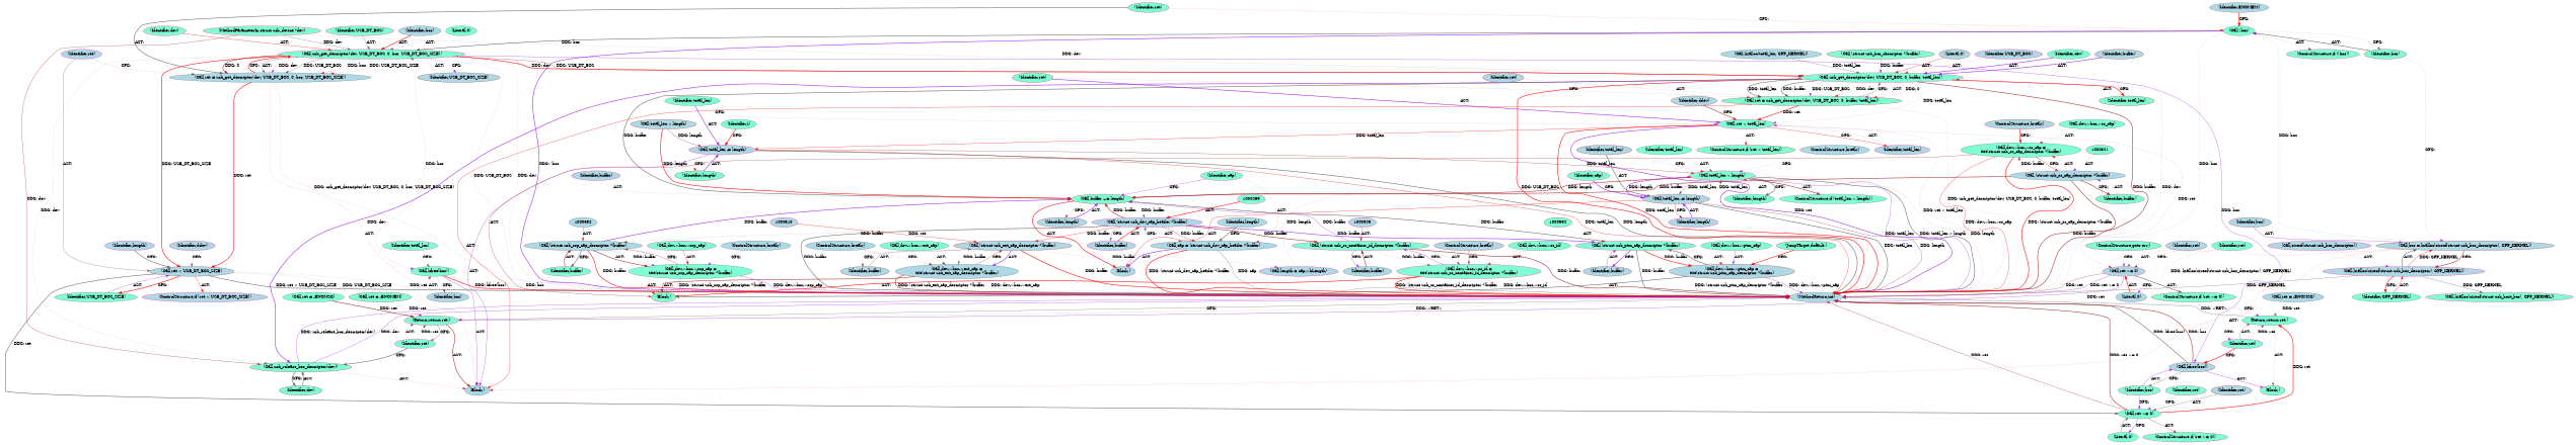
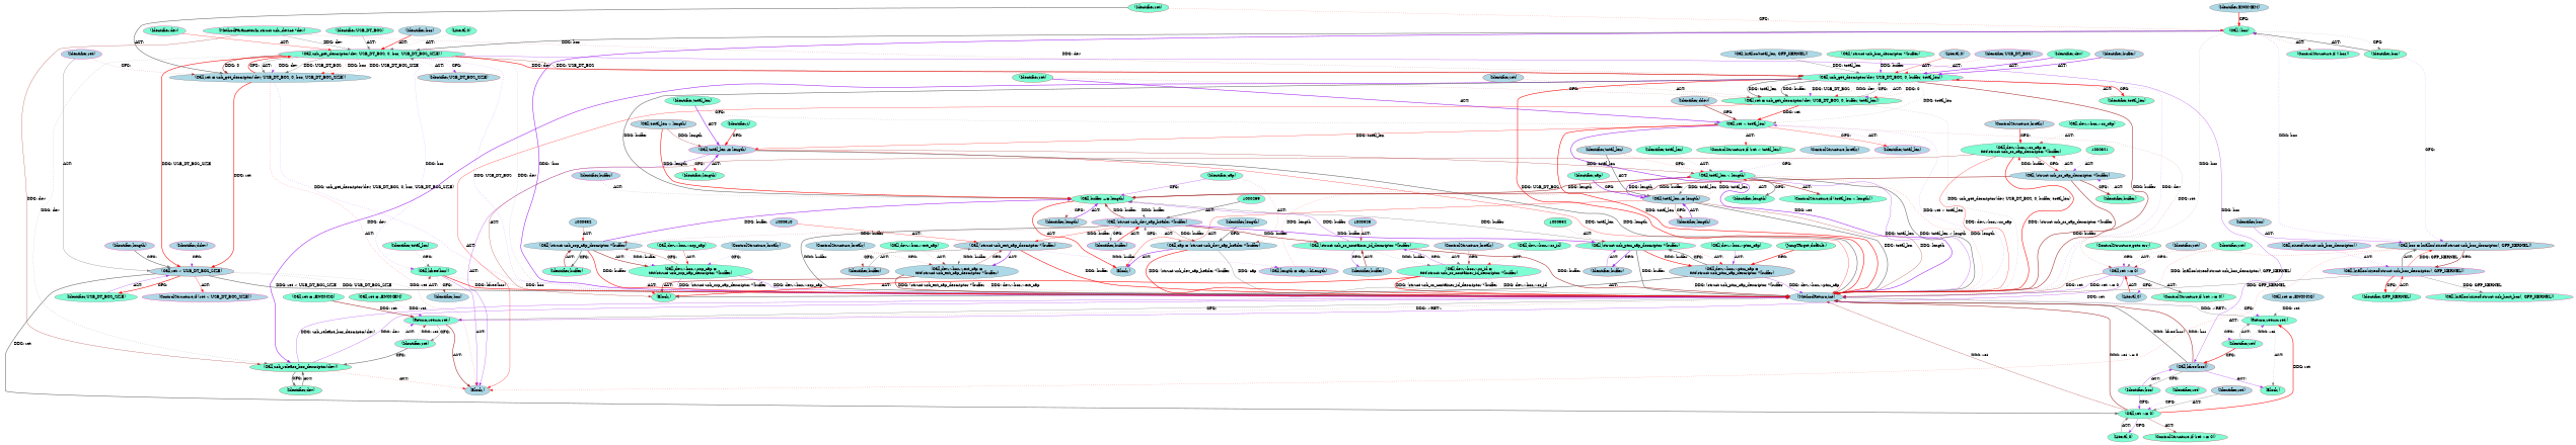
  digraph {
    node [color=gray40 fillcolor=aquamarine style=filled]
    edge [color=gray40 style=dotted]
    n1 [label="(Call,!bos)"]
    n2 [color=deeppink label="(Call,usb_get_descriptor(dev, USB_DT_BOS, 0, bos, USB_DT_BOS_SIZE))"]
    n3 [color=brown label="(Identifier,bos)"]
    n4 [color=deeppink label="(ControlStructure,if (!bos))"]
    n5 [fillcolor=lightblue label="(MethodReturn,int)"]
    n6 [fillcolor=lightblue label="(Call,ret = usb_get_descriptor(dev, USB_DT_BOS, 0, bos, USB_DT_BOS_SIZE))"]
    n7 [color=brown fillcolor=lightblue label="(Call,ret < USB_DT_BOS_SIZE)"]
    n8 [color=brown fillcolor=lightblue label="(Call,kfree(bos))"]
    n9 [label="(Call,kfree(bos))"]
    n10 [color=deeppink label="(Call,usb_get_descriptor(dev, USB_DT_BOS, 0, buffer, total_len))"]
    n11 [color=brown label="(Call,usb_release_bos_descriptor(dev))"]
    n12 [color=brown fillcolor=lightblue label="(Identifier,USB_DT_BOS_SIZE)"]
    n13 [color=brown fillcolor=lightblue label="(Call,bos = kzalloc(sizeof(struct usb_bos_descriptor), GFP_KERNEL))"]
    n14 [label="(Return,return ret;)"]
    n15 [color=deeppink label="(Return,return ret;)"]
    n16 [color=deeppink fillcolor=lightblue label="(Call,kzalloc(sizeof(struct usb_bos_descriptor), GFP_KERNEL))"]
    n17 [fillcolor=lightblue label="(Block,)"]
    n18 [color=deeppink label="(Call,kzalloc(sizeof(struct usb_host_bos), GFP_KERNEL))"]
    n19 [label="(Identifier,GFP_KERNEL)"]
    n20 [label="(Call,ret >= 0)"]
    n21 [label="(Identifier,USB_DT_BOS_SIZE)"]
    n22 [color=deeppink fillcolor=lightblue label="(ControlStructure,if (ret < USB_DT_BOS_SIZE))"]
    n23 [color=brown label="(Block,)"]
    n24 [color=deeppink label="(Identifier,bos)"]
    n25 [fillcolor=lightblue label="(Identifier,bos)"]
    n26 [color=brown label="(Call,ret = usb_get_descriptor(dev, USB_DT_BOS, 0, buffer, total_len))"]
    n27 [color=deeppink label="(Call,ret < total_len)"]
    n28 [color=brown label="(Call,buffer += length)"]
    n29 [color=brown label="(Identifier,total_len)"]
    n30 [color=brown label="(Identifier,dev)"]
    n31 [label="(Literal,0)"]
    n32 [color=brown label="(ControlStructure,if (ret >= 0))"]
    n33 [color=deeppink label="(Identifier,ret)"]
    n34 [color=deeppink fillcolor=lightblue label="(Call,ret >= 0)"]
    n35 [color=deeppink fillcolor=lightblue label="(Call,total_len -= length)"]
    n36 [color=brown label="(ControlStructure,if (ret < total_len))"]
    n37 [color=deeppink fillcolor=lightblue label="(Identifier,total_len)"]
    n38 [color=deeppink fillcolor=lightblue label="(Call,(struct usb_dev_cap_header *)buffer)"]
    n39 [color=brown fillcolor=lightblue label="(Identifier,length)"]
    n40 [fillcolor=lightblue label="(Block,)"]
    n41 [color=brown label="(ControlStructure,if (ret >= 0))"]
    n42 [fillcolor=lightblue label="(Literal,0)"]
    n43 [color=deeppink label="(Call,total_len < length)"]
    n44 [color=brown label="(Identifier,length)"]
    n45 [color=deeppink label="(Identifier,ret)"]
    n46 [color=brown fillcolor=lightblue label="(Call,total_len -= length)"]
    n47 [label="(Identifier,length)"]
    n48 [label="(ControlStructure,if (total_len < length))"]
    n49 [color=deeppink fillcolor=lightblue label="(Identifier,length)"]
    n50 [fillcolor=lightblue label="(Call,cap = (struct usb_dev_cap_header *)buffer)"]
    n51 [color=brown fillcolor=lightblue label="(Call,(struct usb_ext_cap_descriptor *)buffer)"]
    n52 [fillcolor=lightblue label="(Call,(struct usb_ssp_cap_descriptor *)buffer)"]
    n53 [color=deeppink label="(Call,(struct usb_ss_container_id_descriptor *)buffer)"]
    n54 [color=deeppink label="(Call,(struct usb_ptm_cap_descriptor *)buffer)"]
    n55 [color=deeppink fillcolor=lightblue label="(Identifier,buffer)"]
    n56 [fillcolor=lightblue label="(Call,dev->bos->ext_cap =\n\t\t\t\t(struct usb_ext_cap_descriptor *)buffer)"]
    n57 [color=brown fillcolor=lightblue label="(Identifier,buffer)"]
    n58 [color=deeppink fillcolor=lightblue label="(Call,length = cap->bLength)"]
    n59 [fillcolor=lightblue label="(Call,(struct usb_ss_cap_descriptor *)buffer)"]
    n60 [label="(Call,dev->bos->ss_cap =\n\t\t\t\t(struct usb_ss_cap_descriptor *)buffer)"]
    n61 [color=brown label="(Identifier,buffer)"]
    n62 [label="(Call,dev->bos->ssp_cap =\n\t\t\t\t(struct usb_ssp_cap_descriptor *)buffer)"]
    n63 [color=deeppink label="(Identifier,buffer)"]
    n64 [color=deeppink label="(Call,dev->bos->ss_id =\n\t\t\t\t(struct usb_ss_container_id_descriptor *)buffer)"]
    n65 [fillcolor=lightblue label="(Identifier,buffer)"]
    n66 [color=brown fillcolor=lightblue label="(Call,dev->bos->ptm_cap =\n\t\t\t\t(struct usb_ptm_cap_descriptor *)buffer)"]
    n67 [color=brown fillcolor=lightblue label="(Identifier,buffer)"]
    n68 [color=brown label="(Block,)"]
    n69 [fillcolor=lightblue label="(Call,kzalloc(total_len, GFP_KERNEL))"]
    n70 [color=deeppink fillcolor=lightblue label="(Call,sizeof(struct usb_bos_descriptor))"]
    n71 [color=brown fillcolor=lightblue label="(Identifier,ret)"]
    n72 [color=deeppink label="(Identifier,USB_DT_BOS)"]
    n73 [color=brown label="(Identifier,ret)"]
    n74 [color=deeppink fillcolor=lightblue label="(Identifier,buffer)"]
    n75 [fillcolor=lightblue label="(Identifier,length)"]
    n76 [fillcolor=lightblue label="(Identifier,bos)"]
    n77 [color=brown fillcolor=lightblue label="(Call,total_len < length)"]
    n78 [fillcolor=lightblue label="(ControlStructure,break;)"]
    n79 [fillcolor=lightblue label="(Identifier,ENOMEM)"]
    n80 [label="(Identifier,ret)"]
    n81 [color=deeppink label="(Identifier,total_len)"]
    n82 [color=brown label="(Call,(struct usb_bos_descriptor *)buffer)"]
    n83 [color=brown fillcolor=lightblue label="(Literal,0)"]
    n84 [color=deeppink fillcolor=lightblue label="(Identifier,length)"]
    n85 [label="(Literal,0)"]
    n86 [color=deeppink fillcolor=lightblue label="(Identifier,USB_DT_BOS)"]
    n87 [color=brown fillcolor=lightblue label="(ControlStructure,break;)"]
    n88 [color=brown label="(Identifier,ret)"]
    n89 [color=brown fillcolor=lightblue label="(ControlStructure,break;)"]
    n90 [label="(Call,ret = -ENOMSG)"]
    n91 [color=deeppink label="(Call,dev->bos->ssp_cap)"]
    n92 [color=brown fillcolor=lightblue label="(Identifier,total_len)"]
    n93 [label="(Identifier,dev)"]
    n94 [fillcolor=lightblue label="(Call,ret = -ENOMSG)"]
    n95 [color=deeppink label="(Identifier,cap)"]
    n96 [color=deeppink label="(Identifier,ret)"]
    n97 [fillcolor=lightblue label="(ControlStructure,break;)"]
    n98 [color=deeppink label="(MethodParameterIn,struct usb_device *dev)"]
    n99 [color=brown fillcolor=lightblue label="(Identifier,ret)"]
    n100 [color=deeppink fillcolor=lightblue label="(Identifier,ret)"]
    n101 [color=deeppink label="(Identifier,cap)"]
    n102 [label="(Call,dev->bos->ss_id)"]
    n103 [color=brown label="(Call,ret = -ENOMEM)"]
    n104 [label="(Call,dev->bos->ss_cap)"]
    n105 [label="(Call,dev->bos->ext_cap)"]
    n106 [color=brown fillcolor=lightblue label="(Identifier,bos)"]
    n107 [color=deeppink fillcolor=lightblue label="(Identifier,ddev)"]
    n108 [label="(Identifier,i)"]
    n109 [color=brown fillcolor=lightblue label="(Identifier,ddev)"]
    n110 [fillcolor=lightblue label="(ControlStructure,break;)"]
    n111 [label="(Call,dev->bos->ptm_cap)"]
    n112 [label="(Identifier,total_len)"]
    n113 [color=brown label="(ControlStructure,goto err;)"]
    n114 [color=brown label="(JumpTarget,default:)"]
    n115 [color=brown fillcolor=lightblue label="(Identifier,buffer)"]
    n116 [color=brown fillcolor=lightblue label="(Identifier,ret)"]
    n117 [label="(Identifier,total_len)"]
    n118 [color=deeppink label="(Identifier,dev)"]
    1000269 [color=deeppink]
    1000310 [color=deeppink fillcolor=lightblue]
    1000321 [color=brown]
    1000332 [fillcolor=lightblue]
    1000343 [color=deeppink fillcolor=lightblue]
    1000354 [color=brown]
    n1 -> n2 [label="DDG: bos" style=bold]
    n1 -> n3 [label="CFG: "]
    n1 -> n4 [color=brown label="AST: "]
    n1 -> n5 [label="DDG: bos"]
    n1 -> n5 [color=purple label="DDG: !bos" style=bold]
    n2 -> n5 [label="DDG: dev"]
    n2 -> n5 [color=purple label="DDG: USB_DT_BOS"]
    n2 -> n6 [label="AST: " style=solid]
    n2 -> n6 [color=purple label="DDG: dev"]
    n2 -> n6 [label="DDG: USB_DT_BOS" style=solid]
    n2 -> n6 [color=red label="DDG: bos"]
    n2 -> n6 [color=red label="DDG: USB_DT_BOS_SIZE"]
    n2 -> n6 [color=brown label="DDG: 0" style=bold]
    n2 -> n7 [color=red label="DDG: USB_DT_BOS_SIZE" style=bold]
    n2 -> n8 [color=purple label="DDG: bos" style=solid]
    n2 -> n9 [color=purple label="DDG: bos"]
    n2 -> n10 [color=red label="DDG: dev" style=bold]
    n2 -> n10 [color=brown label="DDG: USB_DT_BOS" style=solid]
    n2 -> n11 [label="DDG: dev"]
    n2 -> n12 [color=purple label="CFG: "]
    n3 -> n1 [label="AST: " style=bold]
    n3 -> n13 [color=purple label="CFG: "]
    n5 -> n14 [color=purple label="CFG: "]
    n5 -> n15 [label="CFG: " style=solid]
    n6 -> n2 [color=red label="CFG: " style=bold]
    n6 -> n5 [color=purple label="DDG: usb_get_descriptor(dev, USB_DT_BOS, 0, bos, USB_DT_BOS_SIZE)"]
    n6 -> n7 [color=red label="DDG: ret" style=bold]
    n6 -> n17 [color=red label="AST: "]
    n7 -> n5 [label="DDG: ret < USB_DT_BOS_SIZE" style=bold]
    n7 -> n5 [label="DDG: USB_DT_BOS_SIZE"]
    n7 -> n5 [label="DDG: ret"]
    n7 -> n20 [label="DDG: ret" style=bold]
    n7 -> n21 [color=red label="CFG: " style=bold]
    n7 -> n22 [color=red label="AST: " style=solid]
    n8 -> n5 [label="DDG: kfree(bos)" style=bold]
    n8 -> n5 [color=brown label="DDG: bos" style=bold]
    n8 -> n23 [color=purple label="AST: " style=solid]
    n8 -> n24 [label="CFG: " style=solid]
    n9 -> n5 [color=brown label="DDG: bos"]
    n9 -> n5 [color=red label="DDG: kfree(bos)" style=bold]
    n9 -> n17 [color=purple label="AST: " style=solid]
    n9 -> n25 [color=brown label="CFG: "]
    n10 -> n5 [color=purple label="DDG: dev"]
    n10 -> n5 [color=red label="DDG: USB_DT_BOS" style=bold]
    n10 -> n5 [color=brown label="DDG: buffer" style=bold]
    n10 -> n11 [color=purple label="DDG: dev" style=bold]
    n10 -> n26 [color=purple label="AST: "]
    n10 -> n26 [color=red label="DDG: 0"]
    n10 -> n26 [label="DDG: total_len" style=bold]
    n10 -> n26 [label="DDG: buffer" style=bold]
    n10 -> n26 [color=purple label="DDG: USB_DT_BOS"]
    n10 -> n26 [color=red label="DDG: dev"]
    n10 -> n27 [label="DDG: total_len"]
    n10 -> n28 [label="DDG: buffer" style=bold]
    n10 -> n29 [color=red label="CFG: " style=bold]
    n11 -> n5 [color=purple label="DDG: usb_release_bos_descriptor(dev)" style=solid]
    n11 -> n5 [color=purple label="DDG: dev" style=solid]
    n11 -> n17 [color=red label="AST: "]
    n11 -> n30 [label="CFG: " style=bold]
    n12 -> n2 [label="AST: "]
    n13 -> n1 [color=purple label="DDG: bos"]
    n13 -> n5 [color=red label="DDG: kzalloc(sizeof(struct usb_bos_descriptor), GFP_KERNEL)"]
    n13 -> n16 [color=brown label="CFG: " style=bold]
    n13 -> n17 [color=red label="AST: "]
    n14 -> n5 [label="DDG: <RET>" style=solid]
    n14 -> n23 [label="AST: "]
    n14 -> n33 [color=purple label="CFG: "]
    n15 -> n5 [color=brown label="DDG: <RET>"]
    n15 -> n17 [color=brown label="AST: " style=bold]
    n15 -> n45 [label="CFG: " style=solid]
    n16 -> n5 [label="DDG: GFP_KERNEL" style=solid]
    n16 -> n13 [label="AST: " style=bold]
    n16 -> n13 [color=red label="DDG: GFP_KERNEL" style=solid]
    n16 -> n18 [label="DDG: GFP_KERNEL" style=solid]
    n16 -> n19 [color=red label="CFG: " style=bold]
    n19 -> n16 [color=red label="AST: " style=solid]
    n20 -> n5 [color=brown label="DDG: ret" style=solid]
    n20 -> n5 [color=brown label="DDG: ret >= 0" style=bold]
    n20 -> n14 [color=red label="DDG: ret" style=bold]
    n20 -> n31 [color=purple label="CFG: " style=solid]
    n20 -> n32 [color=brown label="AST: " style=solid]
    n21 -> n7 [color=purple label="AST: " style=solid]
    n24 -> n8 [color=purple label="AST: " style=solid]
    n24 -> n20 [color=purple label="CFG: " style=solid]
    n25 -> n9 [color=brown label="AST: "]
    n26 -> n5 [label="DDG: usb_get_descriptor(dev, USB_DT_BOS, 0, buffer, total_len)"]
    n26 -> n10 [label="CFG: " style=solid]
    n26 -> n17 [color=red label="AST: " style=solid]
    n26 -> n27 [color=red label="DDG: ret" style=bold]
    n27 -> n5 [color=red label="DDG: total_len" style=bold]
    n27 -> n5 [color=purple label="DDG: ret" style=bold]
    n27 -> n5 [color=purple label="DDG: ret < total_len"]
    n27 -> n34 [color=brown label="DDG: ret"]
    n27 -> n35 [color=red label="DDG: total_len" style=solid]
    n27 -> n36 [color=red label="AST: "]
    n27 -> n37 [color=red label="CFG: " style=solid]
    n28 -> n38 [label="DDG: buffer"]
    n28 -> n39 [color=brown label="CFG: "]
    n28 -> n40 [color=red label="AST: " style=bold]
    n29 -> n10 [color=brown label="AST: "]
    n30 -> n11 [label="AST: " style=bold]
    n31 -> n20 [label="AST: " style=solid]
    n33 -> n8 [color=red label="CFG: " style=bold]
    n33 -> n14 [label="AST: " style=solid]
    n33 -> n14 [color=purple label="DDG: ret"]
    n34 -> n5 [color=purple label="DDG: ret >= 0" style=solid]
    n34 -> n5 [color=brown label="DDG: ret" style=solid]
    n34 -> n15 [color=purple label="DDG: ret" style=solid]
    n34 -> n41 [label="AST: " style=bold]
    n34 -> n42 [color=purple label="CFG: "]
    n35 -> n5 [color=red label="DDG: total_len" style=solid]
    n35 -> n5 [label="DDG: length" style=bold]
    n35 -> n17 [color=purple label="AST: " style=solid]
    n35 -> n43 [color=brown label="DDG: total_len" style=solid]
    n35 -> n44 [color=red label="CFG: "]
    n37 -> n27 [color=purple label="AST: "]
    n38 -> n5 [label="DDG: buffer" style=bold]
    n38 -> n28 [color=brown label="DDG: buffer" style=bold]
    n38 -> n50 [label="AST: "]
    n38 -> n50 [color=brown label="DDG: buffer" style=solid]
    n38 -> n51 [color=red label="DDG: buffer" style=solid]
    n38 -> n52 [color=brown label="DDG: buffer"]
    n38 -> n53 [color=brown label="DDG: buffer" style=bold]
    n38 -> n54 [color=purple label="DDG: buffer" style=bold]
    n38 -> n55 [label="CFG: " style=solid]
    n39 -> n28 [color=purple label="AST: " style=bold]
    n42 -> n34 [color=red label="AST: " style=bold]
    n43 -> n5 [color=purple label="DDG: total_len" style=solid]
    n43 -> n5 [label="DDG: total_len < length" style=bold]
    n43 -> n5 [color=red label="DDG: length"]
    n43 -> n28 [color=brown label="DDG: length" style=bold]
    n43 -> n46 [color=purple label="DDG: length" style=bold]
    n43 -> n46 [label="DDG: total_len" style=solid]
    n43 -> n47 [label="CFG: " style=bold]
    n43 -> n48 [color=brown label="AST: " style=bold]
    n44 -> n35 [color=purple label="AST: " style=bold]
    n45 -> n11 [label="CFG: " style=bold]
    n45 -> n15 [color=purple label="AST: "]
    n45 -> n15 [color=brown label="DDG: ret"]
    n46 -> n5 [label="DDG: total_len" style=bold]
    n46 -> n5 [color=brown label="DDG: length" style=solid]
    n46 -> n40 [color=red label="AST: " style=solid]
    n46 -> n43 [color=brown label="DDG: total_len"]
    n46 -> n49 [color=brown label="CFG: " style=solid]
    n47 -> n43 [color=red label="AST: "]
    n49 -> n46 [color=purple label="AST: " style=bold]
    n50 -> n5 [color=red label="DDG: (struct usb_dev_cap_header *)buffer" style=bold]
    n50 -> n5 [label="DDG: cap" style=solid]
    n50 -> n38 [label="CFG: "]
    n50 -> n40 [color=purple label="AST: " style=bold]
    n51 -> n5 [color=red label="DDG: buffer" style=bold]
    n51 -> n56 [color=purple label="AST: " style=bold]
    n51 -> n56 [label="DDG: buffer"]
    n51 -> n57 [color=brown label="CFG: "]
    n51 -> n58 [color=purple label="DDG: buffer"]
    n52 -> n5 [color=red label="DDG: buffer" style=bold]
    n52 -> n28 [color=purple label="DDG: buffer" style=bold]
    n52 -> n62 [color=brown label="AST: " style=bold]
    n52 -> n62 [color=purple label="DDG: buffer"]
    n52 -> n63 [label="CFG: " style=bold]
    n53 -> n5 [color=brown label="DDG: buffer" style=bold]
    n53 -> n28 [color=purple label="DDG: buffer" style=solid]
    n53 -> n64 [label="AST: "]
    n53 -> n64 [label="DDG: buffer"]
    n53 -> n65 [color=purple label="CFG: " style=solid]
    n54 -> n5 [label="DDG: buffer" style=bold]
-   n54 -> n28 [label="DDG: buffer" style=bold]
+   n54 -> n28 [label="DDG: buffer" style=solid]
    n54 -> n66 [color=red label="AST: "]
    n54 -> n66 [color=red label="DDG: buffer" style=bold]
    n54 -> n67 [color=purple label="CFG: " style=bold]
    n55 -> n38 [color=red label="AST: " style=bold]
    n56 -> n5 [color=brown label="DDG: (struct usb_ext_cap_descriptor *)buffer" style=bold]
    n56 -> n5 [color=red label="DDG: dev->bos->ext_cap"]
    n56 -> n51 [color=brown label="CFG: " style=solid]
    n56 -> n68 [color=brown label="AST: " style=bold]
    n57 -> n51 [label="AST: " style=solid]
    n58 -> n43 [color=red label="DDG: length"]
    n59 -> n5 [color=brown label="DDG: buffer" style=bold]
    n59 -> n28 [color=brown label="DDG: buffer" style=bold]
    n59 -> n60 [color=red label="AST: "]
    n59 -> n60 [color=red label="DDG: buffer"]
    n59 -> n61 [color=brown label="CFG: " style=bold]
    n60 -> n5 [color=red label="DDG: dev->bos->ss_cap" style=solid]
    n60 -> n5 [color=red label="DDG: (struct usb_ss_cap_descriptor *)buffer" style=bold]
    n60 -> n59 [color=red label="CFG: " style=solid]
    n60 -> n68 [color=brown label="AST: " style=solid]
    n61 -> n59 [color=purple label="AST: "]
    n62 -> n5 [color=purple label="DDG: dev->bos->ssp_cap" style=solid]
    n62 -> n5 [color=purple label="DDG: (struct usb_ssp_cap_descriptor *)buffer" style=solid]
    n62 -> n52 [color=brown label="CFG: " style=solid]
    n62 -> n68 [color=red label="AST: "]
    n63 -> n52 [color=brown label="AST: " style=bold]
    n64 -> n5 [color=red label="DDG: (struct usb_ss_container_id_descriptor *)buffer" style=bold]
    n64 -> n5 [color=brown label="DDG: dev->bos->ss_id"]
    n64 -> n53 [color=purple label="CFG: " style=solid]
    n64 -> n68 [color=red label="AST: " style=bold]
    n65 -> n53 [color=brown label="AST: " style=bold]
    n66 -> n5 [color=red label="DDG: (struct usb_ptm_cap_descriptor *)buffer"]
    n66 -> n5 [color=purple label="DDG: dev->bos->ptm_cap" style=solid]
    n66 -> n54 [label="CFG: " style=bold]
    n66 -> n68 [label="AST: " style=bold]
    n67 -> n54 [color=purple label="AST: " style=solid]
    n69 -> n10 [label="DDG: total_len" style=solid]
    n70 -> n16 [color=purple label="AST: "]
    n71 -> n26 [color=brown label="AST: "]
    n72 -> n2 [label="AST: " style=solid]
    n73 -> n1 [color=red label="CFG: "]
    n73 -> n6 [label="AST: " style=bold]
    n74 -> n28 [label="AST: "]
    n75 -> n50 [label="CFG: " style=bold]
    n76 -> n2 [color=red label="AST: " style=bold]
    n77 -> n28 [color=red label="DDG: length" style=bold]
    n77 -> n35 [color=brown label="DDG: length" style=solid]
    n78 -> n56 [color=brown label="CFG: "]
    n79 -> n1 [color=red label="CFG: " style=bold]
    n80 -> n34 [color=brown label="CFG: "]
    n81 -> n9 [label="CFG: "]
    n82 -> n10 [color=purple label="DDG: buffer" style=solid]
    n83 -> n10 [color=red label="AST: " style=solid]
    n84 -> n7 [label="CFG: " style=bold]
    n85 -> n2 [label="AST: "]
    n86 -> n10 [color=red label="AST: "]
    n87 -> n64 [color=brown label="CFG: " style=solid]
    n88 -> n26 [color=brown label="CFG: "]
    n88 -> n27 [color=purple label="AST: " style=bold]
    n89 -> n60 [color=red label="CFG: " style=bold]
    n90 -> n15 [color=brown label="DDG: ret" style=bold]
    n91 -> n62 [color=red label="AST: " style=solid]
    n92 -> n43 [color=red label="CFG: "]
    n92 -> n46 [label="AST: " style=bold]
    n93 -> n10 [color=purple label="AST: " style=bold]
    n94 -> n14 [label="DDG: ret"]
    n95 -> n46 [color=purple label="CFG: " style=bold]
    n96 -> n20 [color=purple label="CFG: "]
    n97 -> n62 [color=purple label="CFG: "]
    n98 -> n2 [label="DDG: dev" style=solid]
    n98 -> n10 [color=brown label="DDG: dev"]
    n98 -> n11 [color=brown label="DDG: dev" style=solid]
    n99 -> n20 [label="AST: " style=solid]
    n100 -> n6 [color=brown label="CFG: "]
    n100 -> n7 [label="AST: " style=solid]
    n101 -> n28 [color=purple label="CFG: " style=solid]
    n101 -> n50 [color=brown label="AST: "]
    n102 -> n64 [color=red label="AST: "]
    n103 -> n15 [color=purple label="DDG: ret"]
    n104 -> n60 [color=brown label="AST: "]
    n105 -> n56 [color=brown label="AST: "]
    n106 -> n13 [color=purple label="AST: " style=solid]
    n107 -> n7 [color=purple label="CFG: "]
    n108 -> n35 [color=red label="CFG: " style=bold]
    n109 -> n27 [color=brown label="CFG: " style=bold]
    n110 -> n43 [color=purple label="CFG: "]
    n111 -> n66 [color=purple label="AST: " style=solid]
    n112 -> n27 [label="CFG: "]
    n112 -> n35 [color=purple label="AST: " style=bold]
    n113 -> n34 [color=purple label="CFG: "]
    n114 -> n66 [color=red label="CFG: " style=bold]
    n115 -> n10 [color=purple label="AST: " style=bold]
    n116 -> n34 [label="AST: "]
    n117 -> n43 [label="AST: "]
    n118 -> n2 [color=red label="AST: " style=solid]
-   1000269 -> n38 [color=red label="AST: " style=bold]
-   1000310 -> n51 [color=red label="DDG: ret" style=solid]
+   1000269 -> n38 [label="AST: " style=bold]
+   1000310 -> n51 [color=red label="AST: " style=solid]
    1000321 -> n59 [color=purple label="AST: "]
    1000332 -> n52 [color=red label="AST: " style=solid]
    1000343 -> n53 [color=brown label="AST: " style=solid]
    1000354 -> n54 [color=brown label="AST: "]
  }
